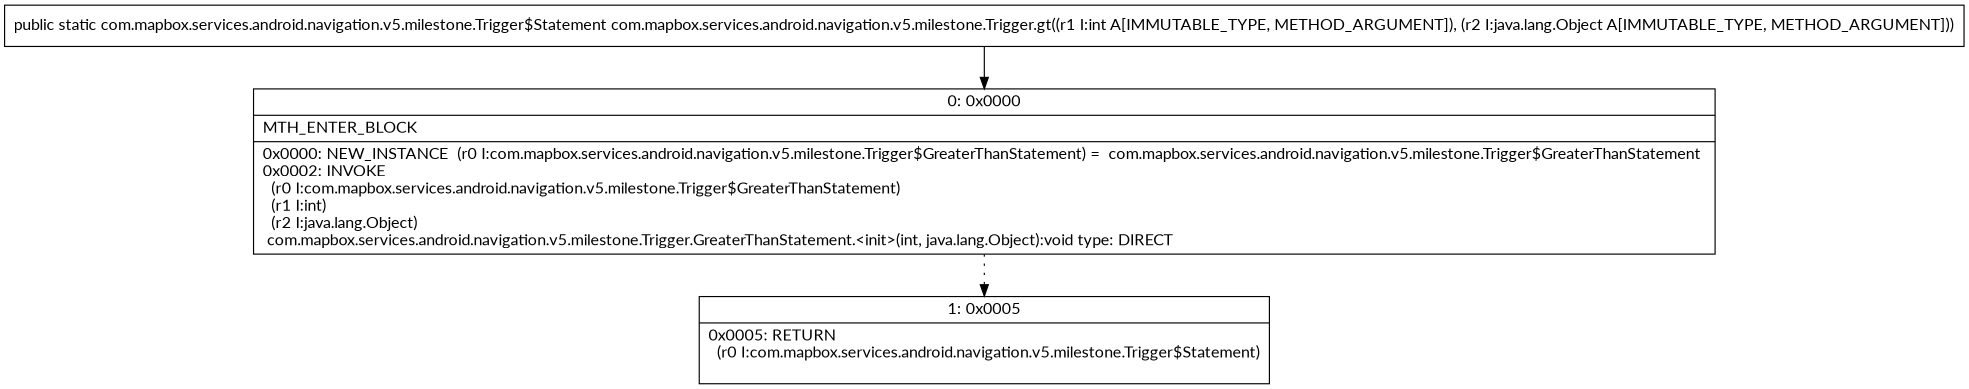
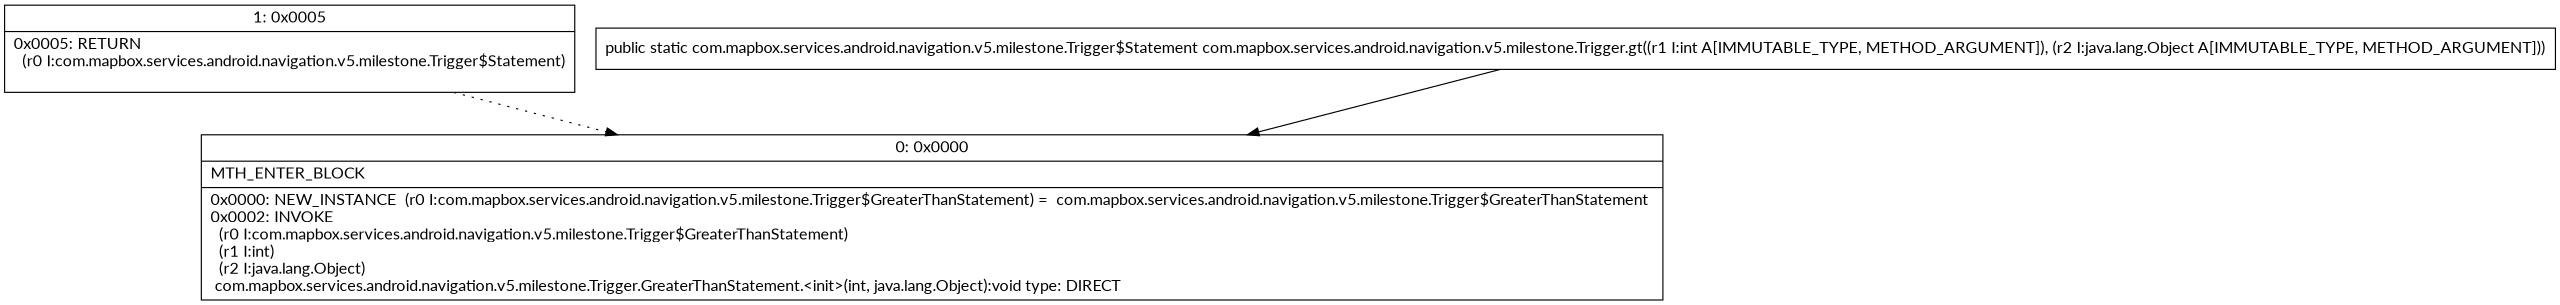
  digraph {
    fontname=Lato
    node [shape=record fontname=Lato]
    edge [color=black fontname=Lato]
    n1 [label="{0\:\ 0x0000|MTH_ENTER_BLOCK\l|0x0000: NEW_INSTANCE  (r0 I:com.mapbox.services.android.navigation.v5.milestone.Trigger$GreaterThanStatement) =  com.mapbox.services.android.navigation.v5.milestone.Trigger$GreaterThanStatement \l0x0002: INVOKE  \l  (r0 I:com.mapbox.services.android.navigation.v5.milestone.Trigger$GreaterThanStatement)\l  (r1 I:int)\l  (r2 I:java.lang.Object)\l com.mapbox.services.android.navigation.v5.milestone.Trigger.GreaterThanStatement.\<init\>(int, java.lang.Object):void type: DIRECT \l}"]
    n2 [label="{1\:\ 0x0005|0x0005: RETURN  \l  (r0 I:com.mapbox.services.android.navigation.v5.milestone.Trigger$Statement)\l \l}"]
    n3 [label="{public static com.mapbox.services.android.navigation.v5.milestone.Trigger$Statement com.mapbox.services.android.navigation.v5.milestone.Trigger.gt((r1 I:int A[IMMUTABLE_TYPE, METHOD_ARGUMENT]), (r2 I:java.lang.Object A[IMMUTABLE_TYPE, METHOD_ARGUMENT])) }"]
-   n1 -> n2 [style=dotted]
+   n2 -> n1 [style=dotted]
    n3 -> n1 [style=solid]
  }
